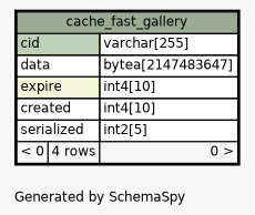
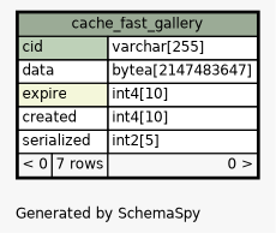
  digraph {
    bgcolor="#f7f7f7"
    fontname=Helvetica
    fontsize=11
    label="\nGenerated by SchemaSpy"
    labeljust=l
    nodesep=0.18
    rankdir=RL
    ranksep=0.46
-   n1 [fontname=Helvetica fontsize=11 label=<     <TABLE BORDER="2" CELLBORDER="1" CELLSPACING="0" BGCOLOR="#ffffff">       <TR><TD COLSPAN="3" BGCOLOR="#9bab96" ALIGN="CENTER">cache_fast_gallery</TD></TR>       <TR><TD PORT="cid" COLSPAN="2" BGCOLOR="#bed1b8" ALIGN="LEFT">cid</TD><TD PORT="cid.type" ALIGN="LEFT">varchar[255]</TD></TR>       <TR><TD PORT="data" COLSPAN="2" ALIGN="LEFT">data</TD><TD PORT="data.type" ALIGN="LEFT">bytea[2147483647]</TD></TR>       <TR><TD PORT="expire" COLSPAN="2" BGCOLOR="#f4f7da" ALIGN="LEFT">expire</TD><TD PORT="expire.type" ALIGN="LEFT">int4[10]</TD></TR>       <TR><TD PORT="created" COLSPAN="2" ALIGN="LEFT">created</TD><TD PORT="created.type" ALIGN="LEFT">int4[10]</TD></TR>       <TR><TD PORT="serialized" COLSPAN="2" ALIGN="LEFT">serialized</TD><TD PORT="serialized.type" ALIGN="LEFT">int2[5]</TD></TR>       <TR><TD ALIGN="LEFT" BGCOLOR="#f7f7f7">&lt; 0</TD><TD ALIGN="RIGHT" BGCOLOR="#f7f7f7">4 rows</TD><TD ALIGN="RIGHT" BGCOLOR="#f7f7f7">0 &gt;</TD></TR>     </TABLE>> shape=plaintext]
+   n1 [fontname=Helvetica fontsize=11 label=<     <TABLE BORDER="2" CELLBORDER="1" CELLSPACING="0" BGCOLOR="#ffffff">       <TR><TD COLSPAN="3" BGCOLOR="#9bab96" ALIGN="CENTER">cache_fast_gallery</TD></TR>       <TR><TD PORT="cid" COLSPAN="2" BGCOLOR="#bed1b8" ALIGN="LEFT">cid</TD><TD PORT="cid.type" ALIGN="LEFT">varchar[255]</TD></TR>       <TR><TD PORT="data" COLSPAN="2" ALIGN="LEFT">data</TD><TD PORT="data.type" ALIGN="LEFT">bytea[2147483647]</TD></TR>       <TR><TD PORT="expire" COLSPAN="2" BGCOLOR="#f4f7da" ALIGN="LEFT">expire</TD><TD PORT="expire.type" ALIGN="LEFT">int4[10]</TD></TR>       <TR><TD PORT="created" COLSPAN="2" ALIGN="LEFT">created</TD><TD PORT="created.type" ALIGN="LEFT">int4[10]</TD></TR>       <TR><TD PORT="serialized" COLSPAN="2" ALIGN="LEFT">serialized</TD><TD PORT="serialized.type" ALIGN="LEFT">int2[5]</TD></TR>       <TR><TD ALIGN="LEFT" BGCOLOR="#f7f7f7">&lt; 0</TD><TD ALIGN="RIGHT" BGCOLOR="#f7f7f7">7 rows</TD><TD ALIGN="RIGHT" BGCOLOR="#f7f7f7">0 &gt;</TD></TR>     </TABLE>> shape=plaintext]
  }
